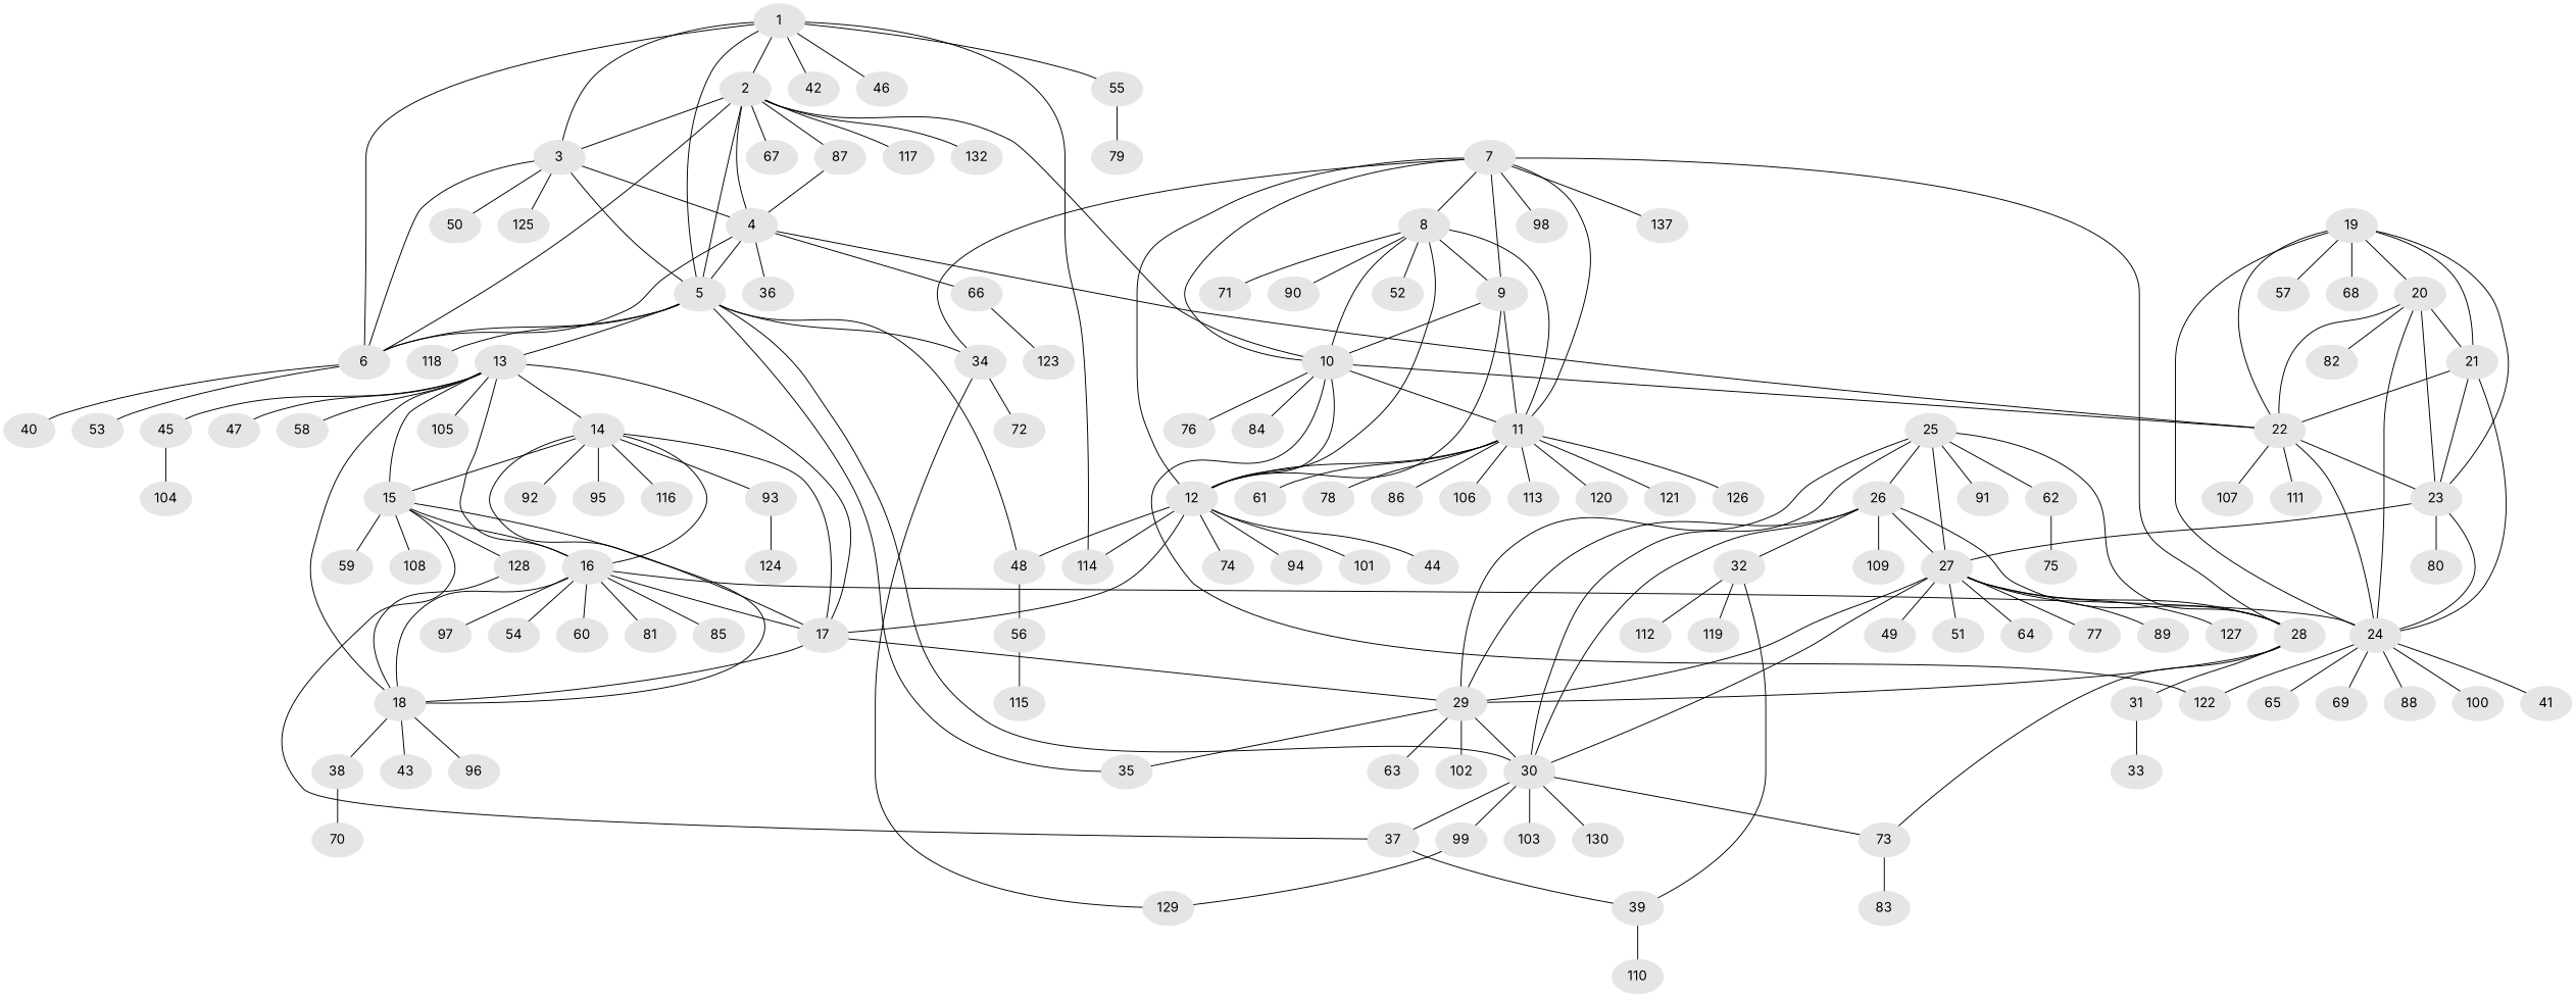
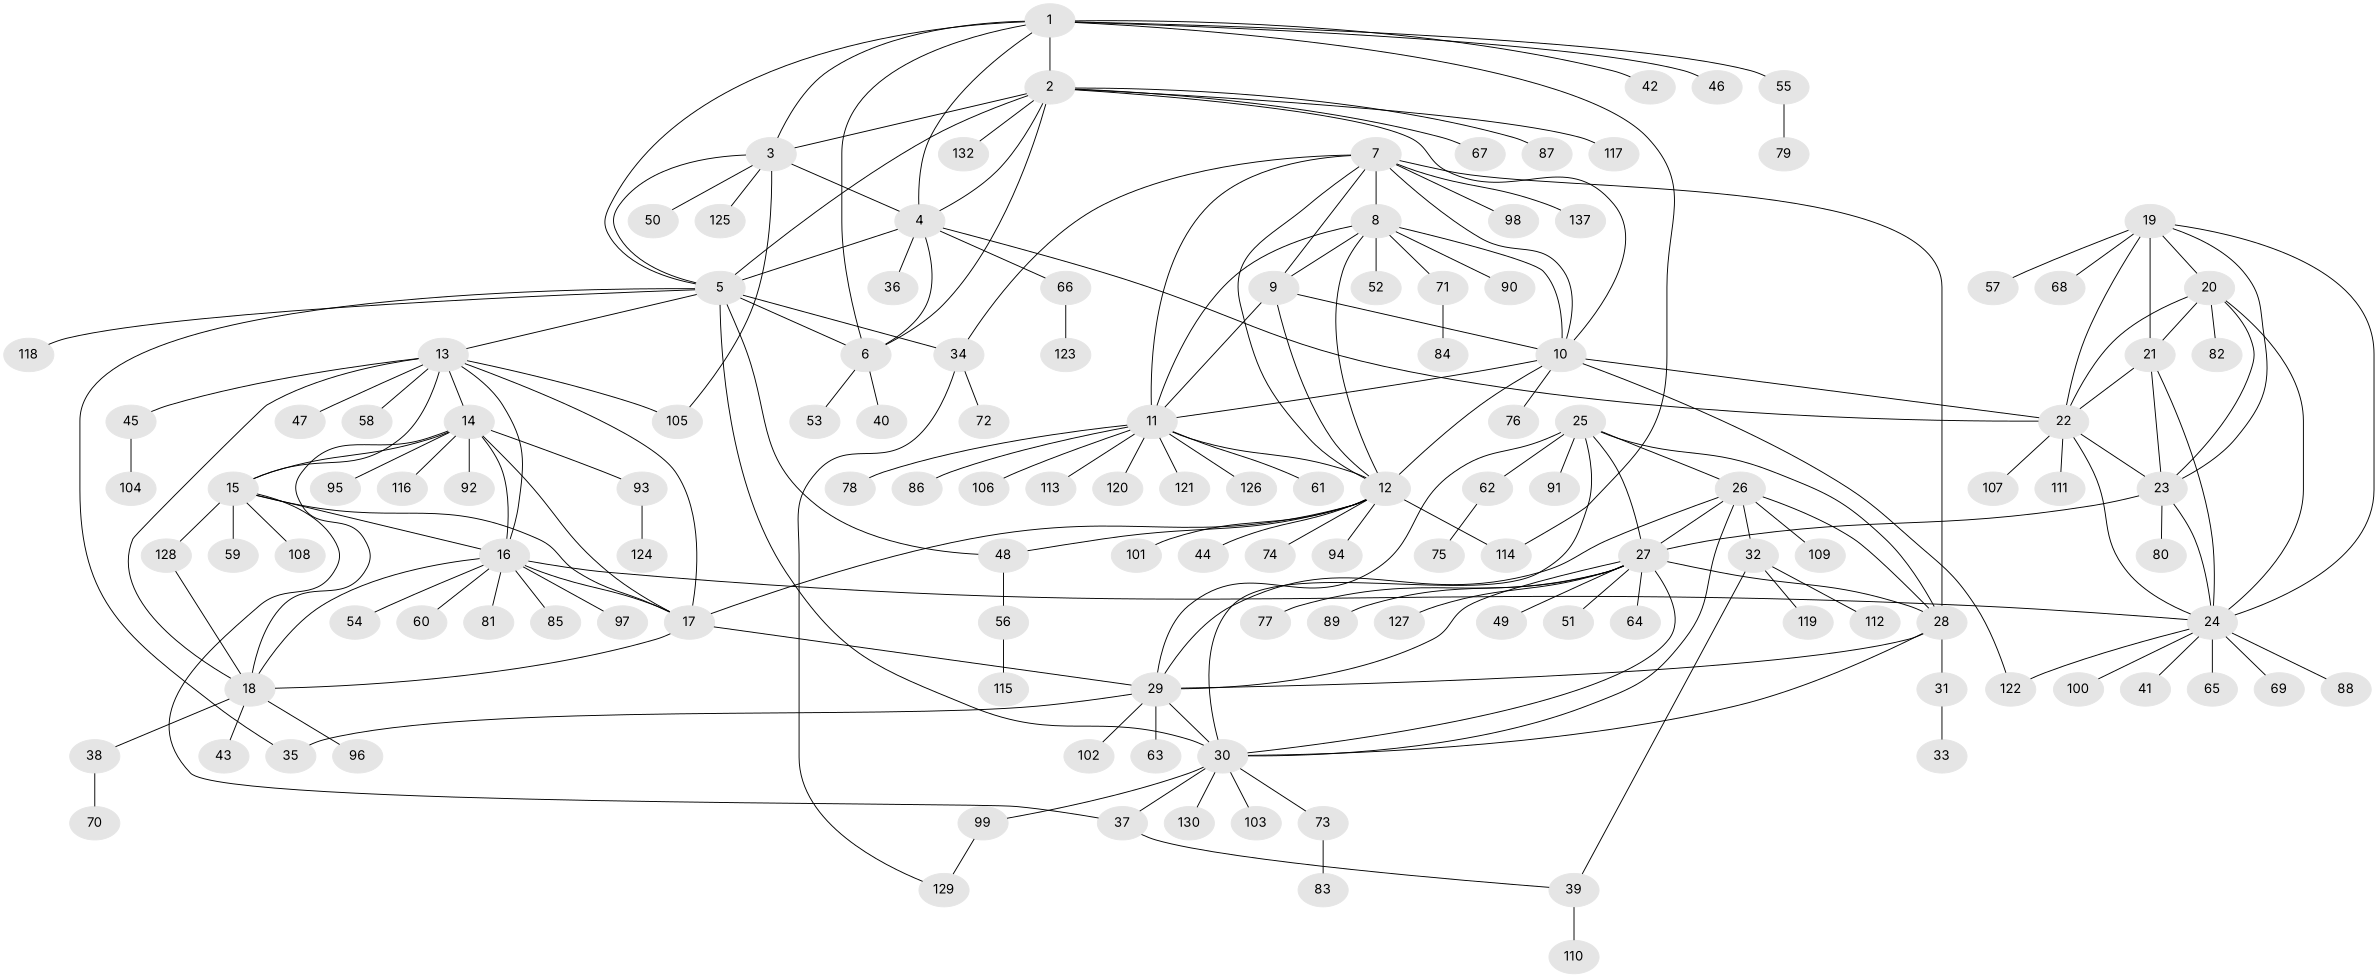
  graph {
    fontname=Inter
    node [color=gray90 fontname=Inter style=filled]
    edge [fontname=Inter]
    1
    2
    3
    4
    5
    6
    42
    46
    55
    114
    10
    67
    87
    117
    132
    50
    125
    22
    36
    66
    13
    30
    34
    35
    48
    118
    40
    53
    79
    11
    12
    76
    84
    122
    24
    23
    107
    111
    123
    17
    14
    15
    16
    18
    45
    47
    58
    105
    37
    73
    99
    103
    130
    72
    129
    56
    7
    8
    9
    28
    98
    n62 [label=137]
    52
    71
    90
    61
    78
    86
    106
    113
    120
    121
    126
    44
    74
    94
    101
    29
    31
    92
    93
    95
    116
    59
    108
    128
    54
    60
    81
    85
    97
    38
    43
    96
    104
    124
    39
    41
    65
    69
    88
    100
    63
    102
    70
    19
    20
    21
    57
    68
    82
    27
    80
    49
    51
    64
    77
    89
    127
    25
    26
    62
    91
    32
    109
    75
    112
    119
    33
    83
    110
    115
    1 -- 2
    1 -- 3
-   87 -- 4
+   1 -- 4
    1 -- 5
    1 -- 6
    1 -- 42
    1 -- 46
    1 -- 55
    1 -- 114
    2 -- 3
    2 -- 4
    2 -- 5
    2 -- 6
    2 -- 10
    2 -- 67
    2 -- 87
    2 -- 117
    2 -- 132
    3 -- 4
    3 -- 5
-   3 -- 6
+   3 -- 105
    3 -- 50
    3 -- 125
    4 -- 5
    4 -- 6
    4 -- 22
    4 -- 36
    4 -- 66
    5 -- 6
    5 -- 13
    5 -- 30
    5 -- 34
    5 -- 35
    5 -- 48
    5 -- 118
    6 -- 40
    6 -- 53
    55 -- 79
    10 -- 22
    10 -- 11
    10 -- 12
    10 -- 76
-   10 -- 84
+   71 -- 84
    10 -- 122
    22 -- 24
    22 -- 23
    22 -- 107
    22 -- 111
    66 -- 123
    13 -- 17
    13 -- 14
    13 -- 15
    13 -- 16
    13 -- 18
    13 -- 45
    13 -- 47
    13 -- 58
    13 -- 105
    30 -- 37
    30 -- 73
    30 -- 99
    30 -- 103
    30 -- 130
    34 -- 72
    34 -- 129
    48 -- 56
    11 -- 12
    11 -- 61
    11 -- 78
    11 -- 86
    11 -- 106
    11 -- 113
    11 -- 120
    11 -- 121
    11 -- 126
    12 -- 114
    12 -- 48
    12 -- 17
    12 -- 44
    12 -- 74
    12 -- 94
    12 -- 101
    24 -- 122
    24 -- 41
    24 -- 65
    24 -- 69
    24 -- 88
    24 -- 100
    23 -- 24
    23 -- 27
    23 -- 80
    17 -- 18
    17 -- 29
    14 -- 17
    14 -- 15
    14 -- 16
    14 -- 18
    14 -- 92
    14 -- 93
    14 -- 95
    14 -- 116
    15 -- 17
    15 -- 16
    15 -- 37
    15 -- 59
    15 -- 108
    15 -- 128
    16 -- 24
    16 -- 17
    16 -- 18
    16 -- 54
    16 -- 60
    16 -- 81
    16 -- 85
    16 -- 97
    18 -- 38
    18 -- 43
    18 -- 96
    45 -- 104
    37 -- 39
    73 -- 83
    99 -- 129
    56 -- 115
    7 -- 10
    7 -- 34
    7 -- 11
    7 -- 12
    7 -- 8
    7 -- 9
    7 -- 28
    7 -- 98
    7 -- n62
    8 -- 10
    8 -- 11
    8 -- 12
    8 -- 9
    8 -- 52
    8 -- 71
    8 -- 90
    9 -- 10
    9 -- 11
    9 -- 12
-   28 -- 73
+   28 -- 30
    28 -- 29
    28 -- 31
    29 -- 30
    29 -- 35
    29 -- 63
    29 -- 102
    31 -- 33
    93 -- 124
    128 -- 18
    38 -- 70
    39 -- 110
    19 -- 22
    19 -- 24
    19 -- 23
    19 -- 20
    19 -- 21
    19 -- 57
    19 -- 68
    20 -- 22
    20 -- 24
    20 -- 23
    20 -- 21
    20 -- 82
    21 -- 22
    21 -- 24
    21 -- 23
    27 -- 30
    27 -- 28
    27 -- 29
    27 -- 49
    27 -- 51
    27 -- 64
    27 -- 77
    27 -- 89
    27 -- 127
    25 -- 30
    25 -- 28
    25 -- 29
    25 -- 27
    25 -- 26
    25 -- 62
    25 -- 91
    26 -- 30
    26 -- 28
    26 -- 29
    26 -- 27
    26 -- 32
    26 -- 109
    62 -- 75
    32 -- 39
    32 -- 112
    32 -- 119
  }
